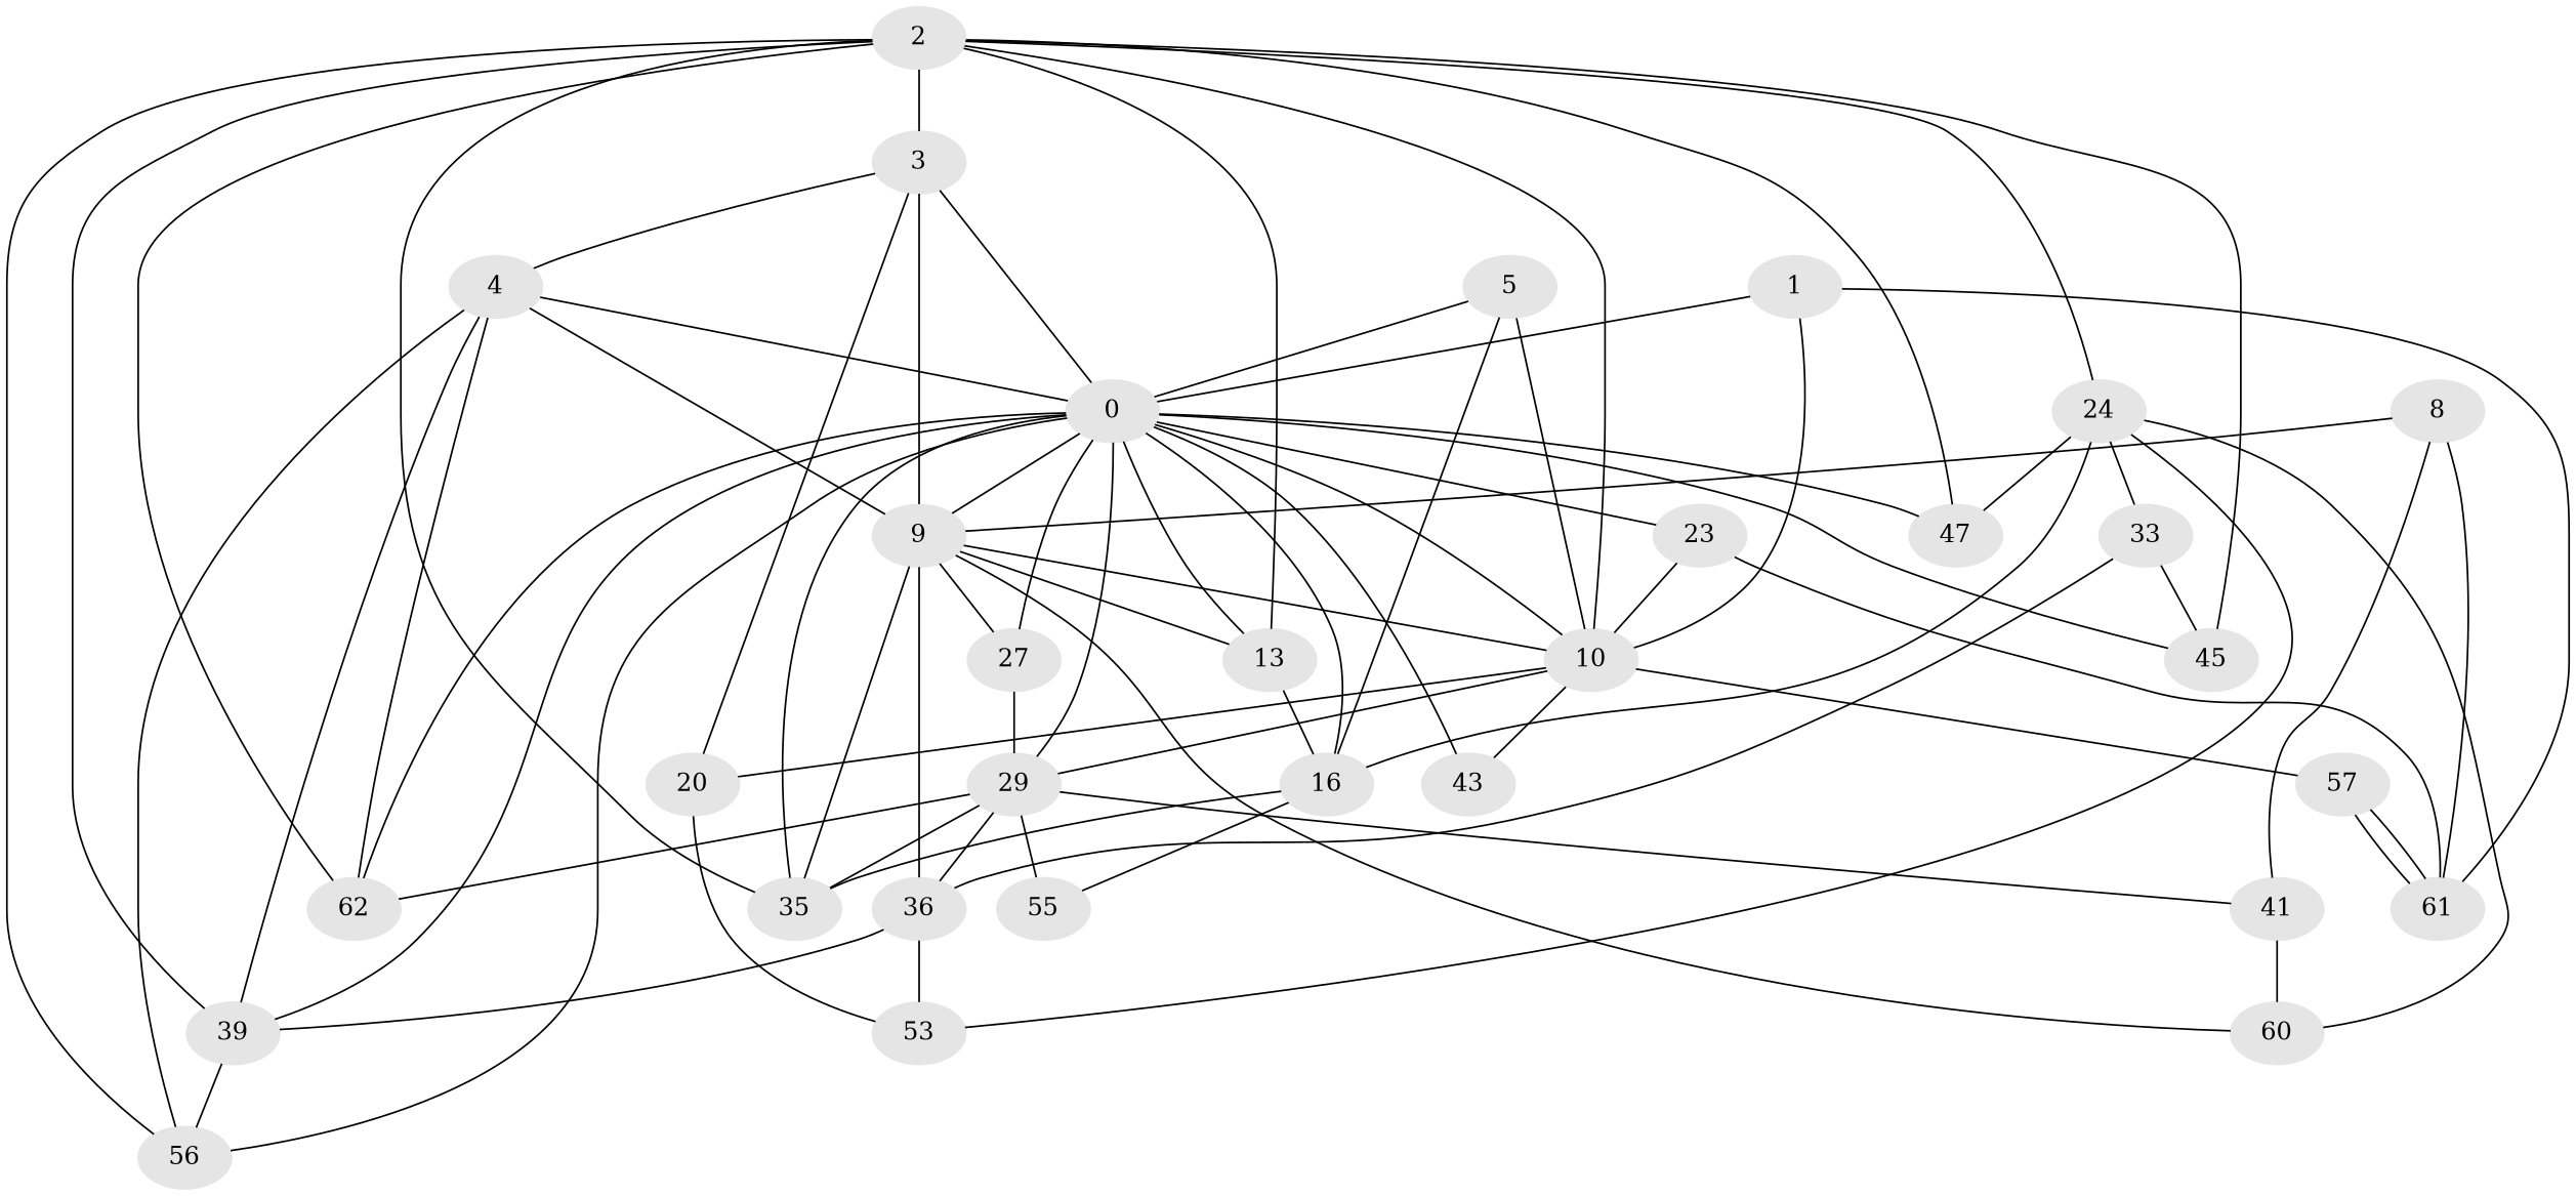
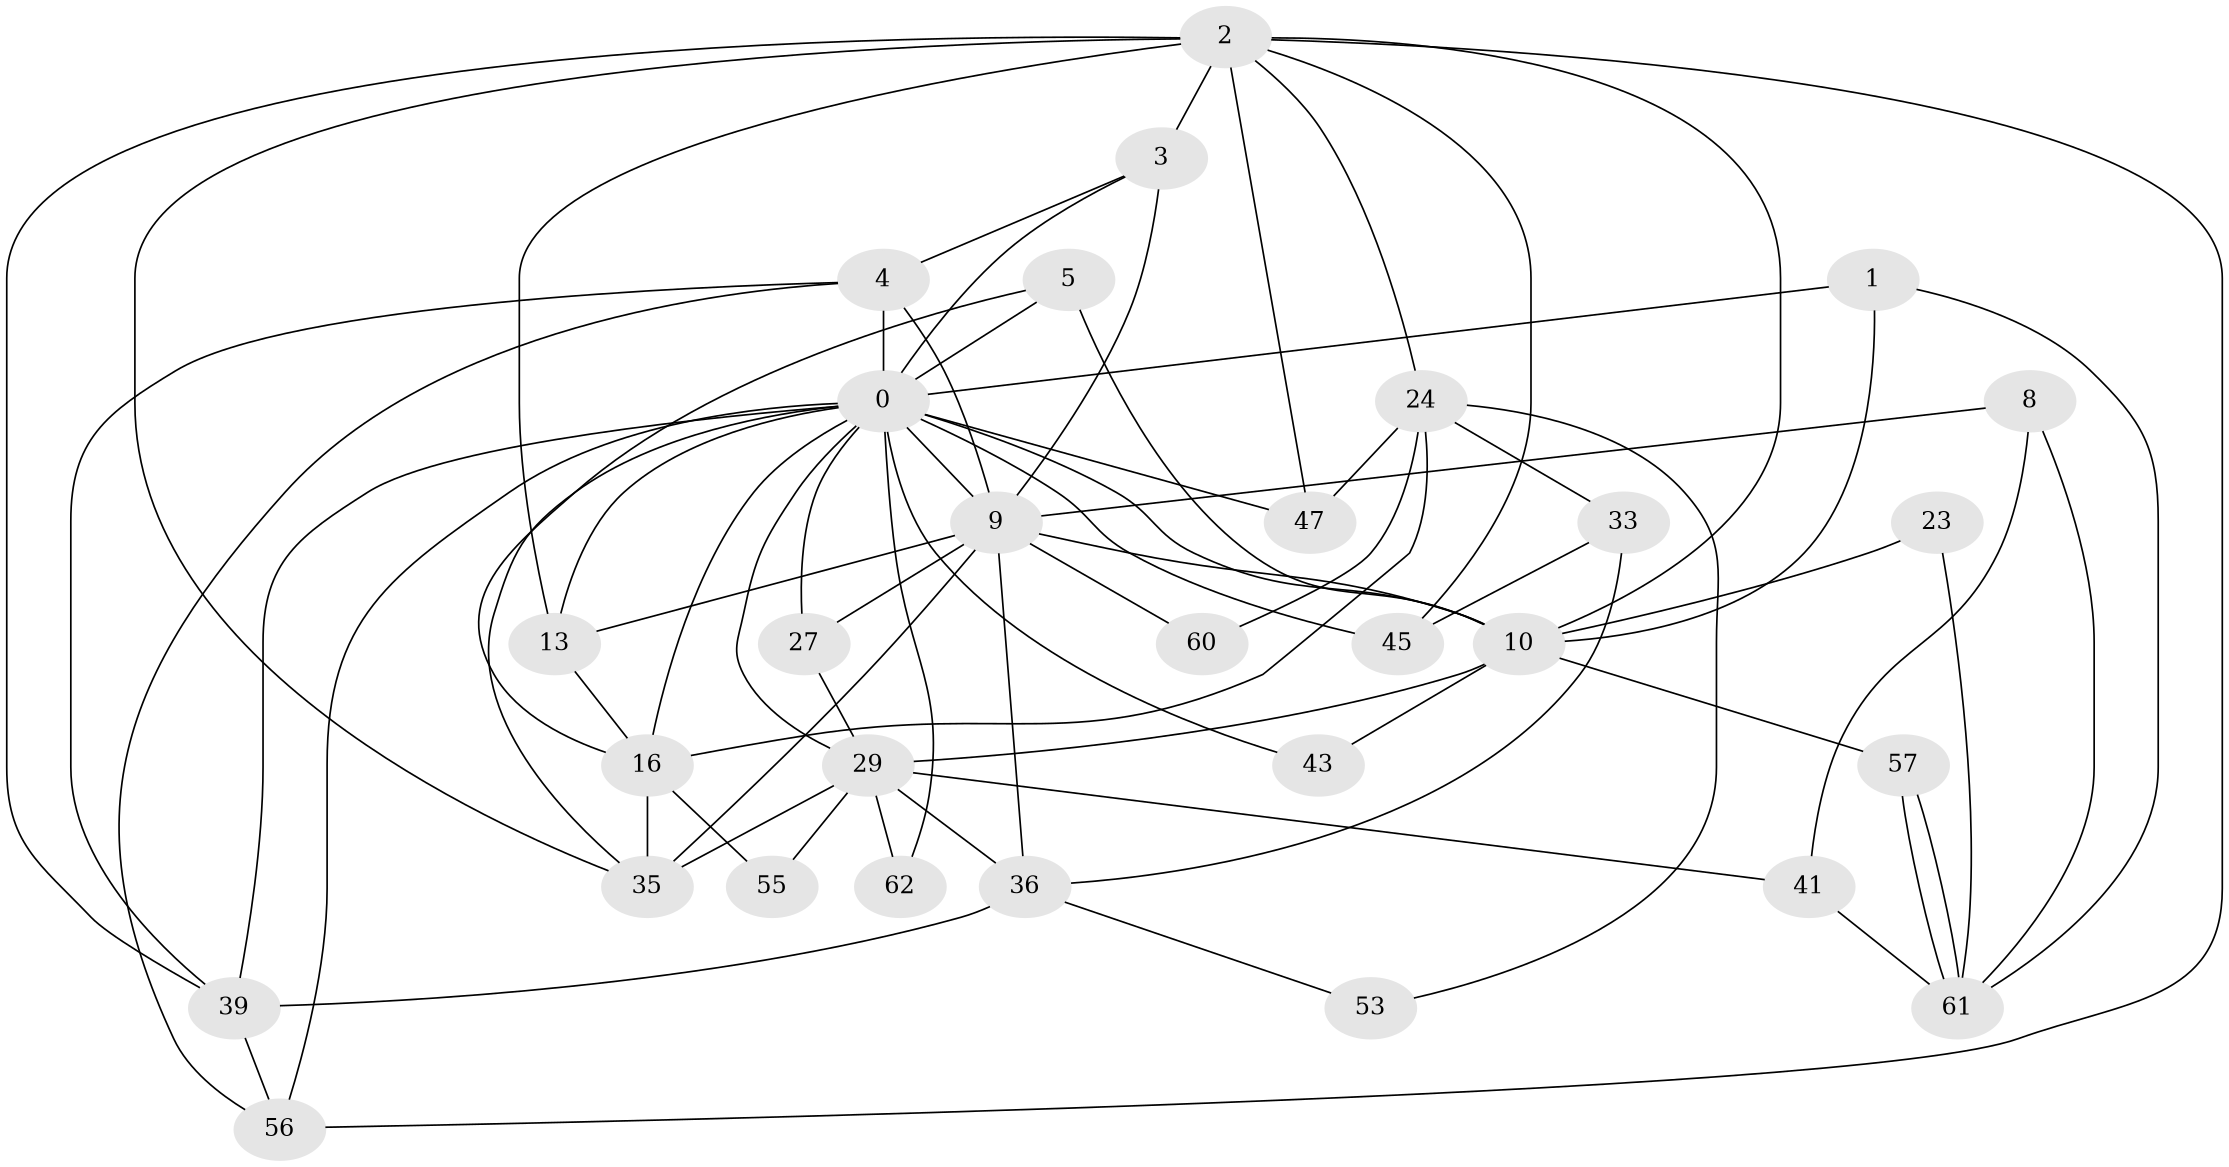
  graph {
    node [color=gray90 style=filled]
    n1 [label=0 super="+17+22+18+58"]
    10 [super="+11"]
    13 [super="+38"]
    35
    39 [super="+65"]
    45
    47
    56
    62
    9 [super="+28+30"]
    16 [super="+31"]
    23
    27
    29 [super="+50"]
    43
    1
    61
-   20
    57
    2 [super="+49+21"]
    3 [super="+46+44+34"]
    n22 [label=24 super="+15"]
    4 [super="+7+51"]
    60
    33
    53
    36 [super="+37+54"]
    5 [super="+19+59"]
    55
    41 [super="+52"]
    8
    n1 -- 10 [weight=2]
    n1 -- 13 [weight=2]
    n1 -- 35
    n1 -- 39
    n1 -- 45
    n1 -- 47
    n1 -- 56
    n1 -- 62
    n1 -- 9 [weight=2]
    n1 -- 16
-   n1 -- 23
    n1 -- 27
    n1 -- 29
    n1 -- 43
    10 -- 29
    10 -- 43
-   10 -- 20
    10 -- 57 [weight=2]
    13 -- 16
    39 -- 56
    9 -- 10
    9 -- 13
    9 -- 35
    9 -- 27
    9 -- 60
    9 -- 36 [weight=2]
    16 -- 35
    16 -- 55
    23 -- 10
    23 -- 61
    27 -- 29
    29 -- 35
    29 -- 62
    29 -- 36 [weight=2]
    29 -- 55
    29 -- 41
    1 -- n1
    1 -- 10
    1 -- 61
-   20 -- 53
    57 -- 61
    57 -- 61
    2 -- 10
    2 -- 13
    2 -- 35
    2 -- 39
    2 -- 45
    2 -- 47
    2 -- 56
-   2 -- 62
    2 -- 3 [weight=2]
    2 -- n22
    3 -- n1
    3 -- 9
-   3 -- 20
    3 -- 4
    n22 -- 47
    n22 -- 16
    n22 -- 60
    n22 -- 33
    n22 -- 53
    4 -- n1 [weight=2]
    4 -- 39
    4 -- 56
-   4 -- 62
    4 -- 9 [weight=2]
    33 -- 45
    33 -- 36
    36 -- 39
    36 -- 53
    5 -- n1
    5 -- 10 [weight=4]
    5 -- 16
-   41 -- 60
+   41 -- 61
    8 -- 9
    8 -- 61
    8 -- 41
  }
